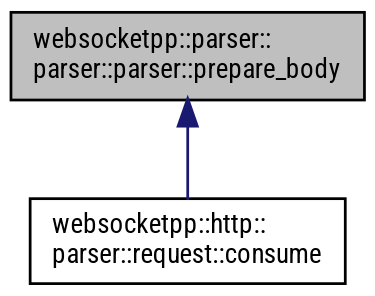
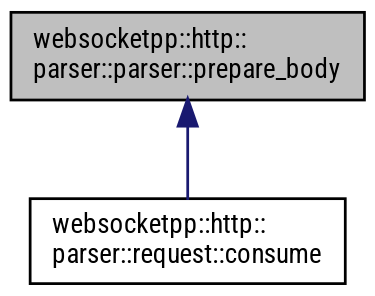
  digraph {
    rankdir=TB
    fontname="Roboto Condensed"
    node [color=black fontname="Roboto Condensed" fontsize=10 shape=record style=filled]
-   n1 [fillcolor=grey75 fontcolor=black height=0.2 label="websocketpp::parser::\lparser::parser::prepare_body" width=0.4]
+   n1 [fillcolor=grey75 fontcolor=black height=0.2 label="websocketpp::http::\lparser::parser::prepare_body" width=0.4]
    n2 [fillcolor=white height=0.2 label="websocketpp::http::\lparser::request::consume" width=0.4]
    n1 -> n2 [color=midnightblue dir=back fontname="Roboto Condensed" fontsize=10 labelfontname=Helvetica labelfontsize=10 style=solid]
  }
